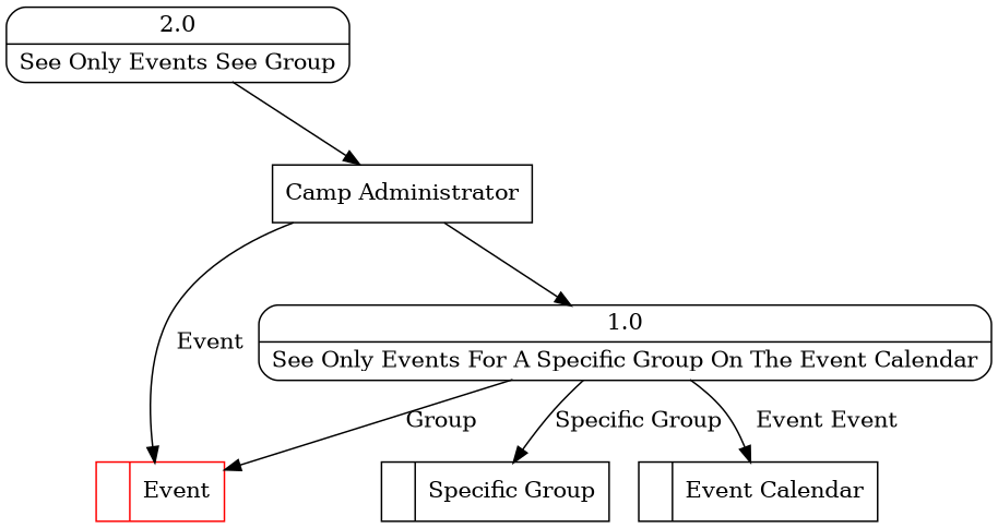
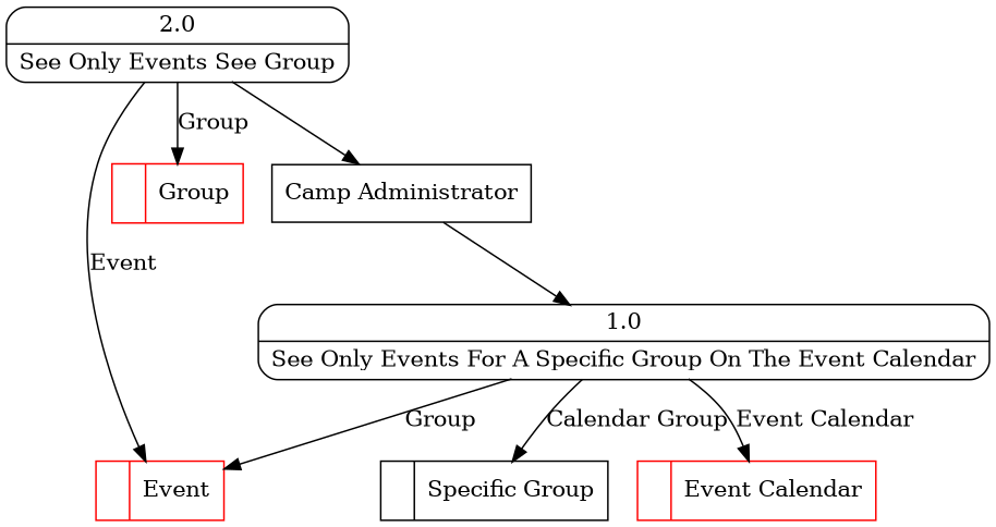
  digraph {
    node [shape=record]
    n1 [color=red label="<f0>  |<f1> Event "]
    n2 [label="<f0>  |<f1> Specific Group "]
-   n4 [label="<f0>  |<f1> Event Calendar "]
+   n3 [color=red label="<f0>  |<f1> Group "]
+   n4 [label="<f0>  |<f1> Event Calendar " color=red]
    n5 [label="Camp Administrator" shape=box]
    n6 [label="{<f0> 1.0|<f1> See Only Events For A Specific Group On The Event Calendar }" shape=Mrecord]
    n7 [label="{<f0> 2.0|<f1> See Only Events See Group }" shape=Mrecord]
    n5 -> n6
    n6 -> n1 [label=Group]
-   n6 -> n2 [label="Specific Group"]
-   n6 -> n4 [label="Event Event"]
-   n5 -> n1 [label=Event]
+   n6 -> n2 [label="Calendar Group"]
+   n6 -> n4 [label="Event Calendar"]
+   n7 -> n1 [label=Event]
+   n7 -> n3 [label=Group]
    n7 -> n5
  }
